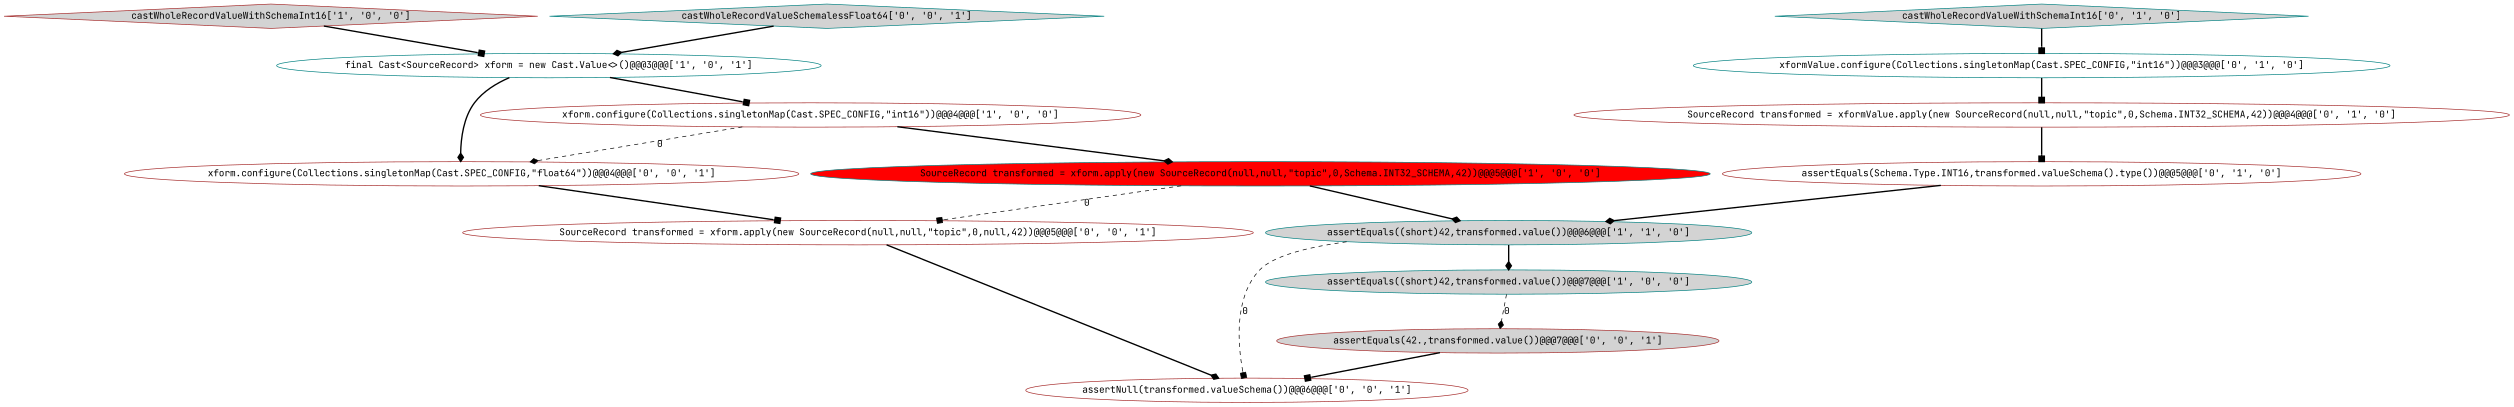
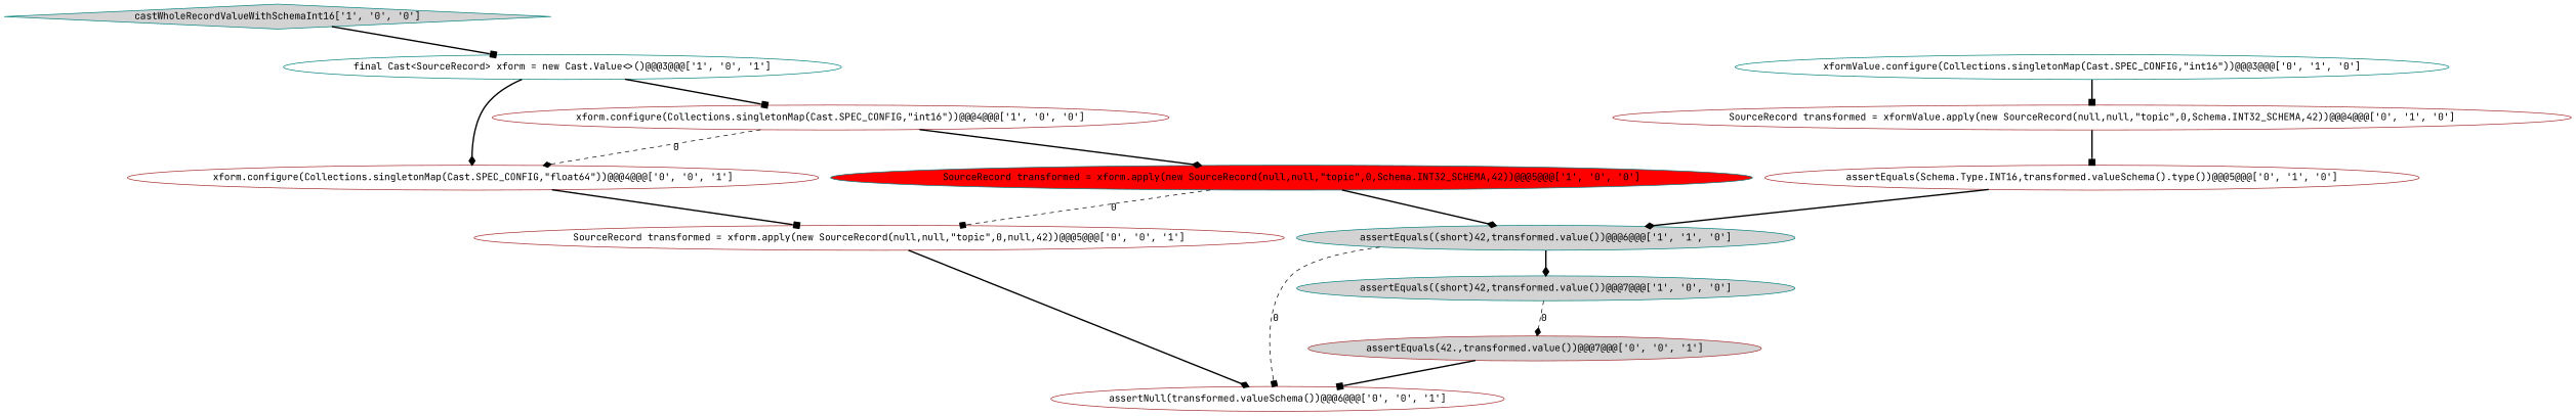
  digraph {
    fontname="JetBrains Mono"
    node [color=brown fillcolor=white fontname="JetBrains Mono" shape=ellipse style=filled]
    edge [arrowhead=diamond fontname="JetBrains Mono" style=bold]
    n1 [label="assertEquals(Schema.Type.INT16,transformed.valueSchema().type())@@@5@@@['0', '1', '0']"]
    n2 [color=teal fillcolor=lightgray label="assertEquals((short)42,transformed.value())@@@6@@@['1', '1', '0']"]
    n3 [label="assertNull(transformed.valueSchema())@@@6@@@['0', '0', '1']"]
    n4 [color=teal fillcolor=lightgray label="assertEquals((short)42,transformed.value())@@@7@@@['1', '0', '0']"]
    n5 [label="SourceRecord transformed = xform.apply(new SourceRecord(null,null,\"topic\",0,null,42))@@@5@@@['0', '0', '1']"]
    n6 [fillcolor=lightgray label="assertEquals(42.,transformed.value())@@@7@@@['0', '0', '1']"]
    n7 [color=teal label="final Cast<SourceRecord> xform = new Cast.Value<>()@@@3@@@['1', '0', '1']"]
    n8 [label="xform.configure(Collections.singletonMap(Cast.SPEC_CONFIG,\"float64\"))@@@4@@@['0', '0', '1']"]
    n9 [label="xform.configure(Collections.singletonMap(Cast.SPEC_CONFIG,\"int16\"))@@@4@@@['1', '0', '0']"]
    n10 [color=teal fillcolor=red label="SourceRecord transformed = xform.apply(new SourceRecord(null,null,\"topic\",0,Schema.INT32_SCHEMA,42))@@@5@@@['1', '0', '0']"]
-   n11 [fillcolor=lightgray label="castWholeRecordValueWithSchemaInt16['1', '0', '0']" shape=diamond]
-   n12 [color=teal fillcolor=lightgray label="castWholeRecordValueWithSchemaInt16['0', '1', '0']" shape=diamond]
+   n11 [color=teal fillcolor=lightgray label="castWholeRecordValueWithSchemaInt16['1', '0', '0']" shape=diamond]
    n13 [color=teal label="xformValue.configure(Collections.singletonMap(Cast.SPEC_CONFIG,\"int16\"))@@@3@@@['0', '1', '0']"]
    n14 [label="SourceRecord transformed = xformValue.apply(new SourceRecord(null,null,\"topic\",0,Schema.INT32_SCHEMA,42))@@@4@@@['0', '1', '0']"]
-   n15 [color=teal fillcolor=lightgray label="castWholeRecordValueSchemalessFloat64['0', '0', '1']" shape=diamond]
    n1 -> n2
    n2 -> n3 [arrowhead=box label=0 style=dashed]
    n2 -> n4
    n4 -> n6 [label=0 style=dashed]
    n5 -> n3
    n6 -> n3 [arrowhead=box]
    n7 -> n8
    n7 -> n9 [arrowhead=box]
    n8 -> n5 [arrowhead=box]
    n9 -> n8 [label=0 style=dashed]
    n9 -> n10
    n10 -> n2
    n10 -> n5 [arrowhead=box label=0 style=dashed]
    n11 -> n7 [arrowhead=box]
-   n12 -> n13 [arrowhead=box]
    n13 -> n14 [arrowhead=box]
    n14 -> n1 [arrowhead=box]
-   n15 -> n7
  }
